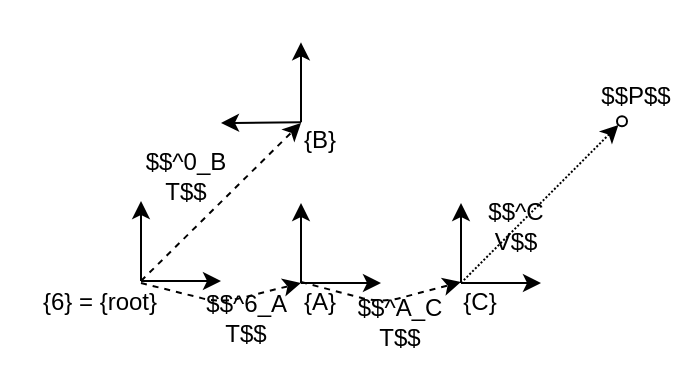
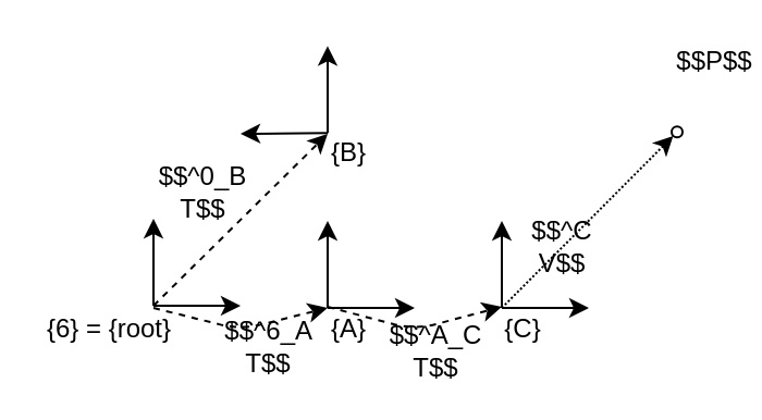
  <mxCell id="0" />
  <mxCell id="1" parent="0" />
- <mxCell id="2" value="$$P$$" style="text;html=1;strokeColor=none;fillColor=none;align=center;verticalAlign=middle;whiteSpace=wrap;rounded=0;" parent="1" vertex="1"><mxGeometry x="308" y="37.67" width="20" height="20" as="geometry" /></mxCell>
+ <mxCell id="2" value="$$P$$" style="text;html=1;strokeColor=none;fillColor=none;align=center;verticalAlign=middle;whiteSpace=wrap;rounded=0;" parent="1" vertex="1"><mxGeometry x="318" y="17.67" width="20" height="20" as="geometry" /></mxCell>
  <mxCell id="3" value="" style="endArrow=classic;html=1;rounded=0;" parent="1" edge="1"><mxGeometry width="50" height="50" relative="1" as="geometry"><mxPoint x="70" y="140" as="sourcePoint" /><mxPoint x="70" y="100" as="targetPoint" /></mxGeometry></mxCell>
  <mxCell id="4" value="" style="endArrow=classic;html=1;rounded=0;" parent="1" edge="1"><mxGeometry width="50" height="50" relative="1" as="geometry"><mxPoint x="70" y="140" as="sourcePoint" /><mxPoint x="110" y="140" as="targetPoint" /></mxGeometry></mxCell>
  <mxCell id="5" value="" style="endArrow=classic;html=1;rounded=0;" parent="1" edge="1"><mxGeometry width="50" height="50" relative="1" as="geometry"><mxPoint x="150" y="141" as="sourcePoint" /><mxPoint x="150" y="101" as="targetPoint" /></mxGeometry></mxCell>
  <mxCell id="6" value="" style="endArrow=classic;html=1;rounded=0;" parent="1" edge="1"><mxGeometry width="50" height="50" relative="1" as="geometry"><mxPoint x="150" y="141" as="sourcePoint" /><mxPoint x="190" y="141" as="targetPoint" /></mxGeometry></mxCell>
  <mxCell id="7" value="" style="endArrow=classic;html=1;rounded=0;dashed=1;" parent="1" edge="1"><mxGeometry width="50" height="50" relative="1" as="geometry"><mxPoint x="70" y="140" as="sourcePoint" /><mxPoint x="150" y="61" as="targetPoint" /></mxGeometry></mxCell>
  <mxCell id="8" value="{6} = {root}" style="text;html=1;strokeColor=none;fillColor=none;align=center;verticalAlign=middle;whiteSpace=wrap;rounded=0;" parent="1" vertex="1"><mxGeometry x="20" y="141" width="60" height="20" as="geometry" /></mxCell>
  <mxCell id="9" value="{A}" style="text;html=1;strokeColor=none;fillColor=none;align=center;verticalAlign=middle;whiteSpace=wrap;rounded=0;" parent="1" vertex="1"><mxGeometry x="150" y="141" width="20" height="20" as="geometry" /></mxCell>
  <mxCell id="10" value="$$^6_A T$$" style="text;html=1;strokeColor=none;fillColor=none;align=center;verticalAlign=middle;whiteSpace=wrap;rounded=0;" parent="1" vertex="1"><mxGeometry x="113" y="149" width="20" height="20" as="geometry" /></mxCell>
  <mxCell id="11" value="" style="endArrow=classic;html=1;rounded=0;dashed=1;dashPattern=1 1;exitX=0;exitY=0;exitDx=0;exitDy=0;" parent="1" source="15" target="12" edge="1"><mxGeometry width="50" height="50" relative="1" as="geometry"><mxPoint x="-10" y="10" as="sourcePoint" /><mxPoint x="70" y="-19" as="targetPoint" /></mxGeometry></mxCell>
  <mxCell id="12" value="" style="ellipse;whiteSpace=wrap;html=1;aspect=fixed;" parent="1" vertex="1"><mxGeometry x="308" y="57.67" width="5" height="5" as="geometry" /></mxCell>
  <mxCell id="13" value="" style="endArrow=classic;html=1;rounded=0;" edge="1" parent="1"><mxGeometry width="50" height="50" relative="1" as="geometry"><mxPoint x="230" y="141" as="sourcePoint" /><mxPoint x="230" y="101" as="targetPoint" /></mxGeometry></mxCell>
  <mxCell id="14" value="" style="endArrow=classic;html=1;rounded=0;" edge="1" parent="1"><mxGeometry width="50" height="50" relative="1" as="geometry"><mxPoint x="230" y="141" as="sourcePoint" /><mxPoint x="270" y="141" as="targetPoint" /></mxGeometry></mxCell>
  <mxCell id="15" value="{C}" style="text;html=1;strokeColor=none;fillColor=none;align=center;verticalAlign=middle;whiteSpace=wrap;rounded=0;" vertex="1" parent="1"><mxGeometry x="230" y="141" width="20" height="20" as="geometry" /></mxCell>
  <mxCell id="16" value="" style="endArrow=classic;html=1;rounded=1;dashed=1;" edge="1" parent="1"><mxGeometry width="50" height="50" relative="1" as="geometry"><mxPoint x="150" y="140.52" as="sourcePoint" /><mxPoint x="230" y="140.52" as="targetPoint" /><Array as="points"><mxPoint x="190" y="151" /></Array></mxGeometry></mxCell>
  <mxCell id="17" value="$$^A_C T$$" style="text;html=1;strokeColor=none;fillColor=none;align=center;verticalAlign=middle;whiteSpace=wrap;rounded=0;" vertex="1" parent="1"><mxGeometry x="190" y="151" width="20" height="20" as="geometry" /></mxCell>
  <mxCell id="18" value="" style="endArrow=classic;html=1;rounded=0;" edge="1" parent="1"><mxGeometry width="50" height="50" relative="1" as="geometry"><mxPoint x="150" y="60.67" as="sourcePoint" /><mxPoint x="150" y="20.67" as="targetPoint" /></mxGeometry></mxCell>
  <mxCell id="19" value="{B}" style="text;html=1;strokeColor=none;fillColor=none;align=center;verticalAlign=middle;whiteSpace=wrap;rounded=0;" vertex="1" parent="1"><mxGeometry x="150" y="59.67" width="20" height="20" as="geometry" /></mxCell>
  <mxCell id="20" value="" style="endArrow=classic;html=1;rounded=0;" edge="1" parent="1"><mxGeometry width="50" height="50" relative="1" as="geometry"><mxPoint x="150" y="60.67" as="sourcePoint" /><mxPoint x="110" y="61" as="targetPoint" /></mxGeometry></mxCell>
  <mxCell id="21" value="$$^0_B T$$" style="text;html=1;strokeColor=none;fillColor=none;align=center;verticalAlign=middle;whiteSpace=wrap;rounded=0;" vertex="1" parent="1"><mxGeometry x="83" y="77.67" width="20" height="20" as="geometry" /></mxCell>
  <mxCell id="22" value="$$^C V$$" style="text;html=1;strokeColor=none;fillColor=none;align=center;verticalAlign=middle;whiteSpace=wrap;rounded=0;" vertex="1" parent="1"><mxGeometry x="248" y="102.67" width="20" height="20" as="geometry" /></mxCell>
  <mxCell id="23" value="" style="endArrow=classic;html=1;rounded=1;dashed=1;entryX=0;entryY=0;entryDx=0;entryDy=0;" edge="1" parent="1" target="9"><mxGeometry width="50" height="50" relative="1" as="geometry"><mxPoint x="70" y="141" as="sourcePoint" /><mxPoint x="160" y="71" as="targetPoint" /><Array as="points"><mxPoint x="110" y="151" /></Array></mxGeometry></mxCell>
